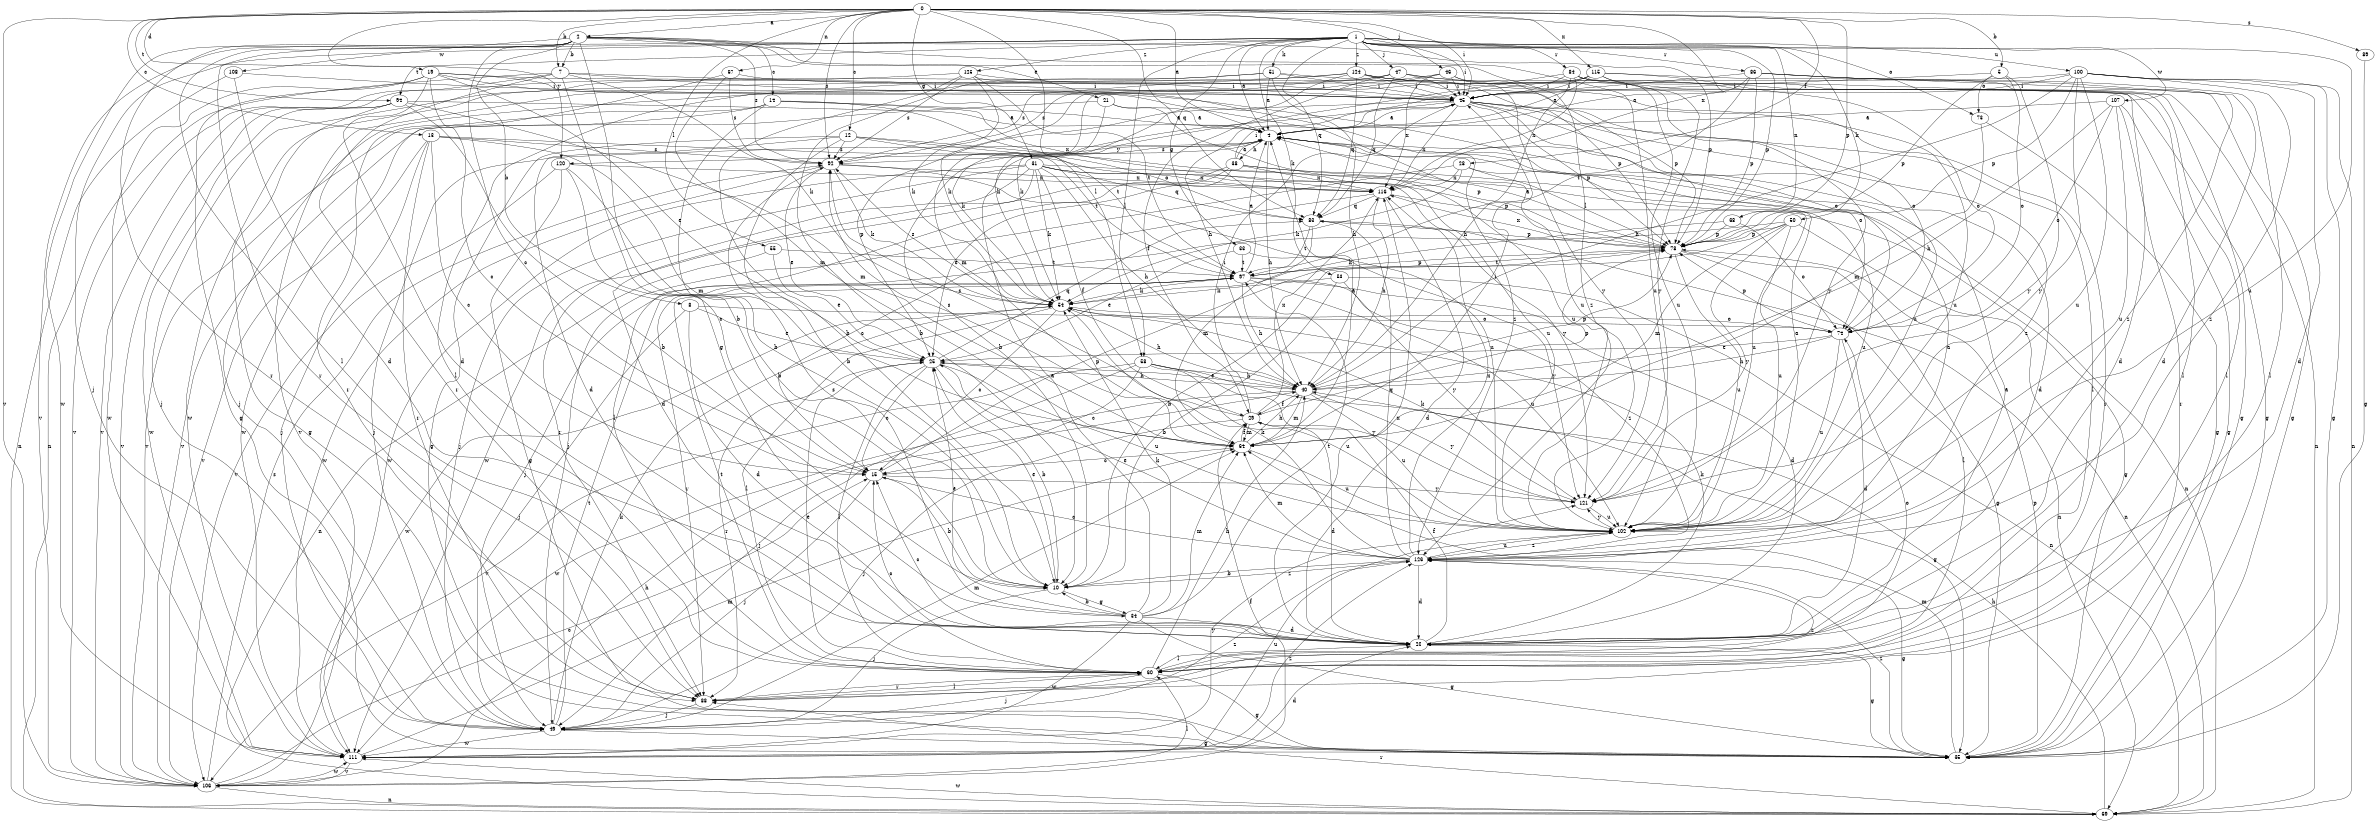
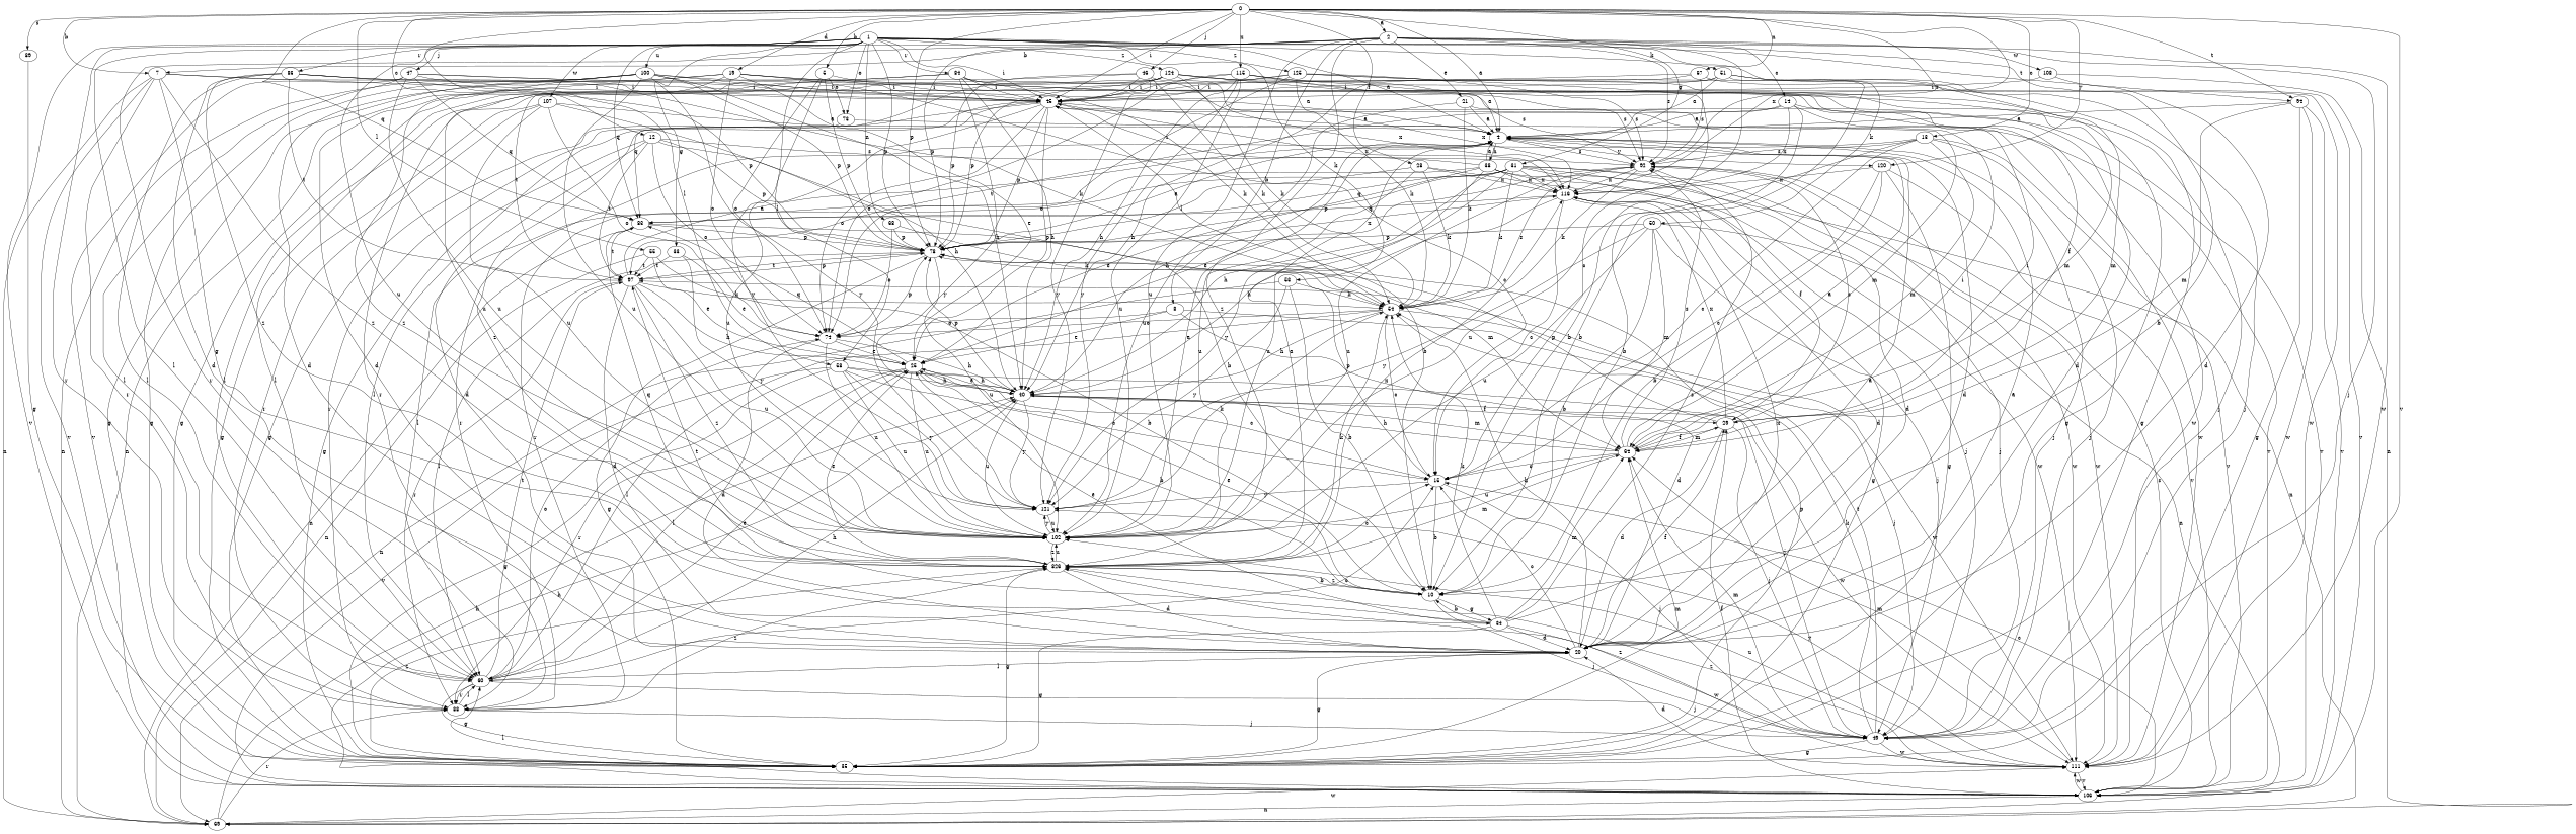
  strict digraph {
    0
    2
    4
    5
    7
    12
    13
    19
    28
    31
    45
    46
    55
    58
    67
    78
    83
    89
    92
    94
    106
    115
    116
    120
    88
    102
    8
    10
    14
    15
    21
    60
    108
    111
-   126
+   126 [label=826]
    49
    20
    38
    40
    73
    74
    121
    34
    54
    69
    35
    97
    64
    25
    29
    1
    33
    47
    50
    51
    53
    68
    84
    86
    100
    107
    124
    125
    0 -> 2 [label=a]
    0 -> 4 [label=a]
    0 -> 5 [label=b]
    0 -> 7 [label=b]
    0 -> 12 [label=c]
    0 -> 13 [label=c]
    0 -> 19 [label=d]
    0 -> 28 [label=f]
    0 -> 31 [label=g]
    0 -> 45 [label=i]
    0 -> 46 [label=j]
    0 -> 55 [label=l]
    0 -> 58 [label=l]
    0 -> 67 [label=n]
    0 -> 78 [label=p]
    0 -> 83 [label=q]
    0 -> 89 [label=s]
    0 -> 92 [label=s]
    0 -> 94 [label=t]
    0 -> 106 [label=v]
    0 -> 115 [label=x]
    0 -> 116 [label=x]
    0 -> 120 [label=y]
    2 -> 7 [label=b]
    2 -> 78 [label=p]
    2 -> 92 [label=s]
    2 -> 88 [label=r]
    2 -> 102 [label=u]
    2 -> 8 [label=b]
    2 -> 10 [label=b]
    2 -> 14 [label=c]
    2 -> 15 [label=c]
    2 -> 21 [label=e]
    2 -> 60 [label=l]
    2 -> 108 [label=w]
    2 -> 111 [label=w]
    2 -> 126 [label=z]
    4 -> 92 [label=s]
    4 -> 120 [label=y]
    4 -> 49 [label=j]
    4 -> 20 [label=d]
    4 -> 38 [label=h]
    4 -> 40 [label=h]
    5 -> 45 [label=i]
    5 -> 78 [label=p]
    5 -> 73 [label=o]
    5 -> 74 [label=o]
    5 -> 121 [label=y]
    7 -> 45 [label=i]
    7 -> 106 [label=v]
    7 -> 88 [label=r]
    7 -> 126 [label=z]
    7 -> 34 [label=g]
    7 -> 54 [label=k]
    7 -> 69 [label=n]
    12 -> 78 [label=p]
    12 -> 92 [label=s]
    12 -> 10 [label=b]
    12 -> 20 [label=d]
-   12 -> 83 [label=o]
+   12 -> 74 [label=o]
    12 -> 35 [label=g]
    12 -> 97 [label=t]
    13 -> 92 [label=s]
    13 -> 106 [label=v]
    13 -> 88 [label=r]
    13 -> 102 [label=u]
    13 -> 15 [label=c]
    13 -> 49 [label=j]
    13 -> 64 [label=m]
    19 -> 45 [label=i]
    19 -> 102 [label=u]
    19 -> 15 [label=c]
    19 -> 111 [label=w]
    19 -> 20 [label=d]
    19 -> 74 [label=o]
    19 -> 35 [label=g]
    19 -> 25 [label=e]
    28 -> 78 [label=l]
    28 -> 116 [label=x]
    28 -> 102 [label=u]
    28 -> 49 [label=j]
    28 -> 54 [label=k]
    31 -> 78 [label=p]
    31 -> 83 [label=q]
    31 -> 116 [label=x]
    31 -> 88 [label=r]
    31 -> 111 [label=w]
    31 -> 49 [label=j]
    31 -> 20 [label=d]
    31 -> 40 [label=h]
    31 -> 121 [label=y]
    31 -> 54 [label=k]
    31 -> 29 [label=f]
    45 -> 4 [label=a]
    45 -> 78 [label=p]
    45 -> 116 [label=x]
    45 -> 88 [label=r]
    45 -> 102 [label=u]
    45 -> 10 [label=b]
    45 -> 60 [label=l]
    45 -> 126 [label=z]
    45 -> 74 [label=o]
    45 -> 25 [label=p]
    46 -> 45 [label=i]
    46 -> 78 [label=p]
    46 -> 116 [label=x]
    46 -> 60 [label=l]
    46 -> 121 [label=y]
    46 -> 54 [label=k]
    55 -> 69 [label=n]
    55 -> 97 [label=t]
    55 -> 25 [label=e]
    58 -> 106 [label=v]
    58 -> 102 [label=u]
    58 -> 15 [label=c]
    58 -> 49 [label=j]
    58 -> 40 [label=h]
    58 -> 121 [label=y]
    58 -> 35 [label=g]
    67 -> 45 [label=i]
    67 -> 92 [label=s]
    67 -> 88 [label=r]
    67 -> 64 [label=m]
    78 -> 4 [label=a]
    78 -> 116 [label=x]
    78 -> 102 [label=u]
    78 -> 60 [label=l]
    78 -> 35 [label=g]
    78 -> 97 [label=t]
    83 -> 78 [label=p]
    83 -> 69 [label=n]
    83 -> 97 [label=t]
    83 -> 64 [label=m]
    89 -> 35 [label=g]
    92 -> 116 [label=x]
    92 -> 102 [label=u]
    92 -> 111 [label=w]
    92 -> 54 [label=k]
    92 -> 25 [label=e]
    94 -> 4 [label=a]
    94 -> 106 [label=v]
-   94 -> 10 [label=b]
+   55 -> 10 [label=b]
    94 -> 111 [label=w]
    94 -> 35 [label=g]
    94 -> 64 [label=m]
    106 -> 92 [label=s]
    106 -> 15 [label=c]
    106 -> 60 [label=l]
    106 -> 111 [label=w]
    106 -> 40 [label=h]
    106 -> 69 [label=n]
    106 -> 29 [label=f]
    115 -> 4 [label=a]
    115 -> 45 [label=i]
    115 -> 102 [label=u]
    115 -> 40 [label=h]
    115 -> 74 [label=o]
    115 -> 121 [label=y]
    115 -> 35 [label=g]
    115 -> 64 [label=m]
    116 -> 83 [label=q]
    116 -> 15 [label=c]
    116 -> 20 [label=d]
    116 -> 40 [label=h]
    116 -> 35 [label=g]
    120 -> 106 [label=v]
    120 -> 116 [label=x]
    120 -> 10 [label=b]
    120 -> 15 [label=c]
    120 -> 35 [label=g]
    88 -> 60 [label=l]
    88 -> 126 [label=z]
    88 -> 49 [label=j]
    102 -> 4 [label=a]
    102 -> 126 [label=z]
    102 -> 121 [label=y]
    8 -> 49 [label=j]
    8 -> 20 [label=d]
    8 -> 74 [label=o]
    8 -> 25 [label=e]
    10 -> 126 [label=z]
    10 -> 49 [label=j]
    10 -> 34 [label=g]
    10 -> 25 [label=e]
    14 -> 4 [label=a]
    14 -> 106 [label=v]
    14 -> 116 [label=x]
    14 -> 10 [label=b]
    14 -> 111 [label=w]
    14 -> 97 [label=t]
    15 -> 78 [label=p]
    15 -> 10 [label=b]
    15 -> 49 [label=j]
    15 -> 121 [label=y]
    21 -> 4 [label=a]
    21 -> 106 [label=v]
    21 -> 102 [label=u]
    21 -> 54 [label=k]
    60 -> 88 [label=r]
    60 -> 15 [label=c]
    60 -> 49 [label=j]
    60 -> 40 [label=h]
    60 -> 74 [label=o]
    60 -> 35 [label=g]
    60 -> 97 [label=t]
    60 -> 25 [label=e]
    108 -> 45 [label=i]
    108 -> 20 [label=d]
    108 -> 69 [label=n]
    111 -> 106 [label=v]
    111 -> 102 [label=u]
    111 -> 126 [label=z]
    111 -> 20 [label=d]
    111 -> 121 [label=y]
    111 -> 64 [label=m]
    126 -> 4 [label=a]
    126 -> 83 [label=q]
    126 -> 116 [label=x]
    126 -> 102 [label=u]
    126 -> 10 [label=b]
    126 -> 15 [label=c]
    126 -> 20 [label=d]
    126 -> 54 [label=k]
    126 -> 35 [label=g]
    126 -> 64 [label=m]
    126 -> 25 [label=e]
    49 -> 111 [label=w]
    49 -> 126 [label=z]
    49 -> 54 [label=k]
    49 -> 35 [label=g]
    49 -> 97 [label=t]
    49 -> 64 [label=m]
    20 -> 4 [label=a]
    20 -> 116 [label=x]
    20 -> 15 [label=c]
    20 -> 60 [label=l]
    20 -> 54 [label=k]
    20 -> 35 [label=g]
    20 -> 29 [label=f]
    38 -> 4 [label=a]
    38 -> 45 [label=i]
    38 -> 116 [label=x]
    38 -> 102 [label=u]
    38 -> 60 [label=l]
    38 -> 111 [label=w]
    38 -> 69 [label=n]
    38 -> 25 [label=e]
    40 -> 78 [label=p]
    40 -> 102 [label=u]
    40 -> 111 [label=w]
    40 -> 121 [label=y]
    40 -> 64 [label=m]
    40 -> 25 [label=e]
    40 -> 29 [label=f]
    73 -> 35 [label=g]
    73 -> 64 [label=m]
    74 -> 78 [label=p]
    74 -> 102 [label=u]
    74 -> 20 [label=d]
    74 -> 40 [label=h]
    74 -> 25 [label=e]
    121 -> 102 [label=u]
    121 -> 54 [label=k]
    34 -> 4 [label=a]
    34 -> 92 [label=s]
    34 -> 10 [label=b]
    34 -> 111 [label=w]
    34 -> 20 [label=d]
    34 -> 54 [label=k]
    34 -> 35 [label=g]
    34 -> 97 [label=t]
    34 -> 64 [label=m]
    34 -> 25 [label=e]
    54 -> 92 [label=s]
    54 -> 15 [label=c]
    54 -> 60 [label=l]
    54 -> 111 [label=w]
    54 -> 40 [label=h]
    54 -> 74 [label=o]
    69 -> 88 [label=r]
    69 -> 111 [label=w]
    69 -> 40 [label=h]
    35 -> 78 [label=p]
    35 -> 126 [label=z]
    35 -> 64 [label=m]
    97 -> 4 [label=a]
    97 -> 78 [label=p]
    97 -> 88 [label=r]
    97 -> 102 [label=u]
    97 -> 126 [label=z]
    97 -> 20 [label=d]
    97 -> 40 [label=h]
    97 -> 54 [label=k]
    64 -> 4 [label=a]
    64 -> 45 [label=i]
    64 -> 92 [label=s]
    64 -> 102 [label=u]
    64 -> 15 [label=c]
    64 -> 40 [label=h]
    64 -> 29 [label=f]
    25 -> 83 [label=q]
    25 -> 88 [label=r]
    25 -> 102 [label=u]
    25 -> 10 [label=b]
    25 -> 15 [label=c]
    25 -> 60 [label=l]
    25 -> 40 [label=h]
    29 -> 45 [label=i]
    29 -> 78 [label=p]
    29 -> 92 [label=s]
    29 -> 116 [label=x]
    29 -> 49 [label=j]
    29 -> 20 [label=d]
    29 -> 64 [label=m]
    1 -> 4 [label=a]
    1 -> 45 [label=i]
    1 -> 58 [label=l]
    1 -> 78 [label=p]
    1 -> 83 [label=q]
    1 -> 94 [label=t]
    1 -> 106 [label=v]
    1 -> 88 [label=r]
    1 -> 102 [label=u]
    1 -> 49 [label=j]
    1 -> 73 [label=o]
    1 -> 33 [label=g]
    1 -> 47 [label=j]
    1 -> 50 [label=k]
    1 -> 51 [label=k]
    1 -> 53 [label=k]
    1 -> 68 [label=n]
    1 -> 84 [label=r]
    1 -> 86 [label=r]
    1 -> 100 [label=u]
    1 -> 107 [label=w]
    1 -> 124 [label=z]
    1 -> 125 [label=z]
    33 -> 121 [label=y]
    33 -> 97 [label=t]
    33 -> 25 [label=e]
    47 -> 45 [label=i]
    47 -> 83 [label=q]
    47 -> 92 [label=s]
    47 -> 106 [label=v]
    47 -> 102 [label=u]
    47 -> 60 [label=l]
    47 -> 29 [label=f]
    50 -> 78 [label=p]
    50 -> 102 [label=u]
    50 -> 10 [label=b]
    50 -> 49 [label=j]
    50 -> 121 [label=y]
    50 -> 69 [label=n]
    50 -> 64 [label=m]
    51 -> 4 [label=a]
    51 -> 45 [label=i]
    51 -> 10 [label=b]
    51 -> 49 [label=j]
    51 -> 40 [label=h]
    51 -> 35 [label=g]
    53 -> 10 [label=b]
    53 -> 121 [label=y]
    53 -> 54 [label=k]
    53 -> 69 [label=n]
    68 -> 78 [label=p]
    68 -> 74 [label=o]
    68 -> 54 [label=k]
    84 -> 45 [label=i]
    84 -> 116 [label=x]
    84 -> 40 [label=h]
    84 -> 121 [label=y]
    84 -> 54 [label=k]
    84 -> 69 [label=n]
    84 -> 35 [label=g]
    86 -> 4 [label=a]
    86 -> 45 [label=i]
    86 -> 78 [label=p]
    86 -> 60 [label=l]
    86 -> 126 [label=z]
    86 -> 20 [label=d]
    86 -> 97 [label=t]
    100 -> 45 [label=i]
    100 -> 78 [label=p]
    100 -> 102 [label=u]
    100 -> 126 [label=z]
    100 -> 49 [label=j]
    100 -> 20 [label=d]
    100 -> 40 [label=h]
    100 -> 121 [label=y]
    100 -> 69 [label=n]
    100 -> 35 [label=g]
    107 -> 4 [label=a]
    107 -> 88 [label=r]
    107 -> 102 [label=u]
    107 -> 40 [label=h]
    107 -> 74 [label=o]
    107 -> 35 [label=g]
    124 -> 45 [label=i]
    124 -> 78 [label=p]
    124 -> 83 [label=q]
    124 -> 92 [label=s]
    124 -> 60 [label=l]
    124 -> 111 [label=w]
    124 -> 20 [label=d]
    124 -> 54 [label=k]
    125 -> 45 [label=i]
    125 -> 92 [label=s]
    125 -> 106 [label=v]
    125 -> 10 [label=b]
    125 -> 74 [label=o]
    125 -> 54 [label=k]
    125 -> 97 [label=t]
  }
